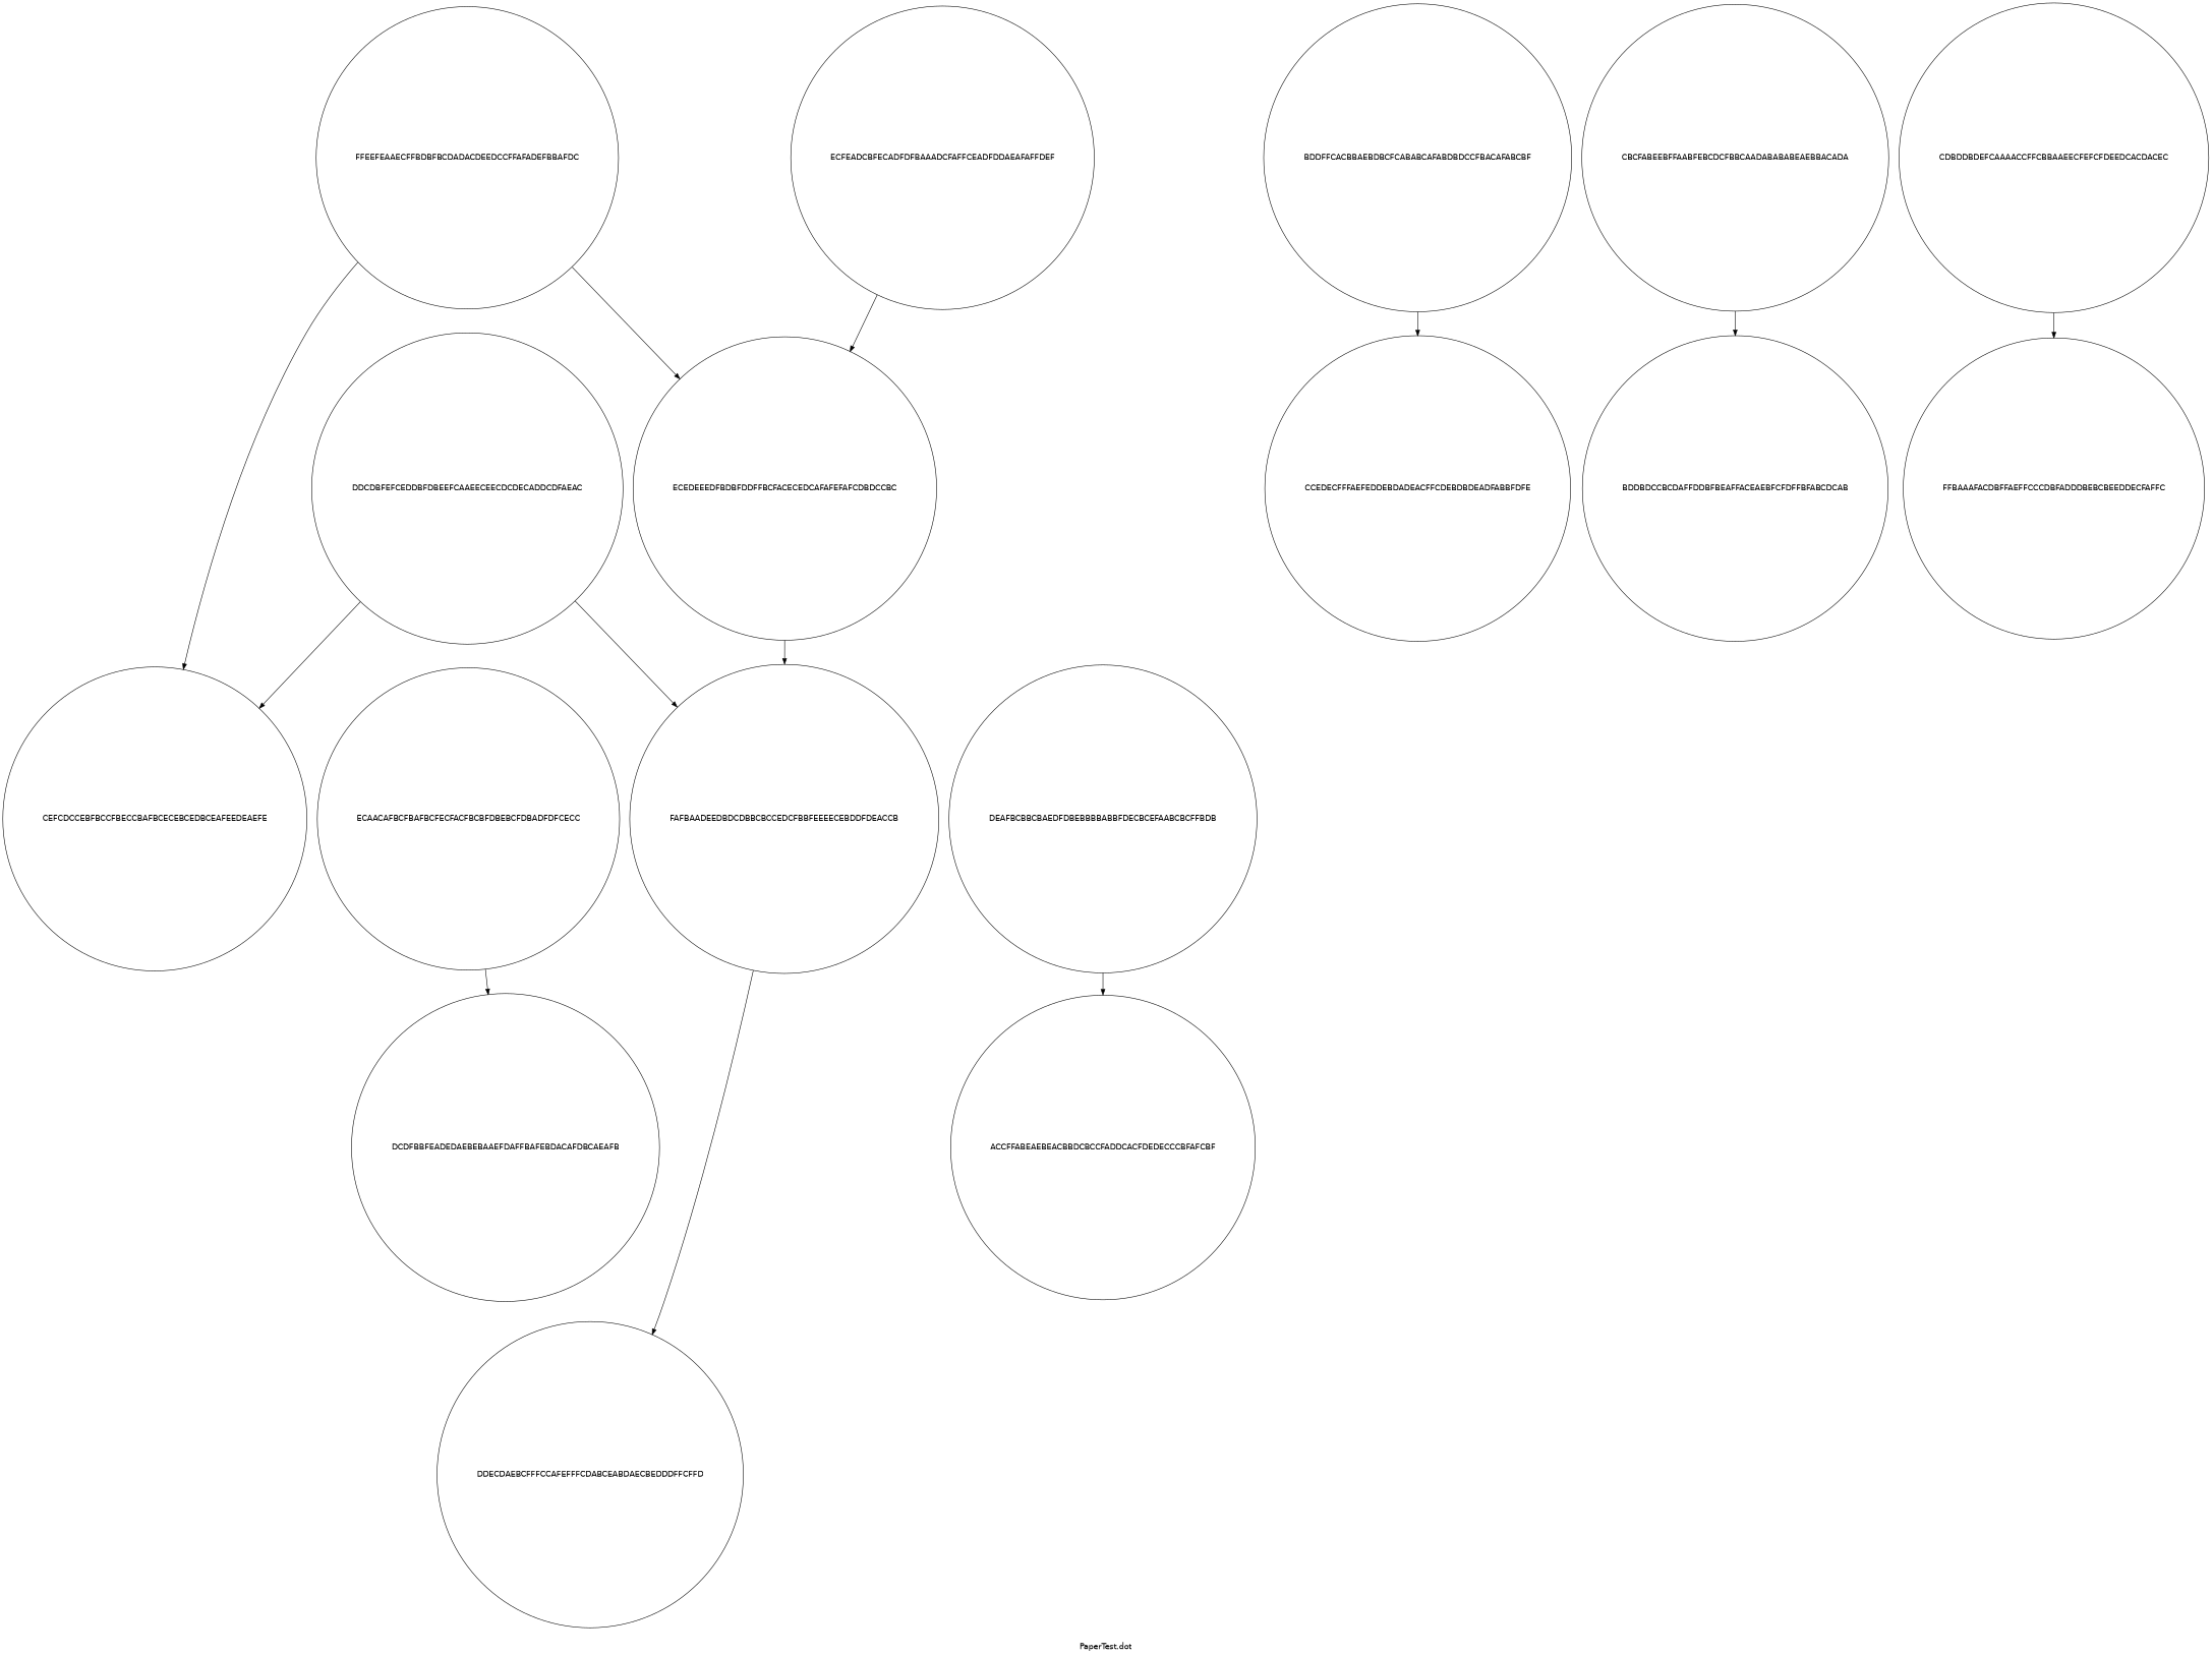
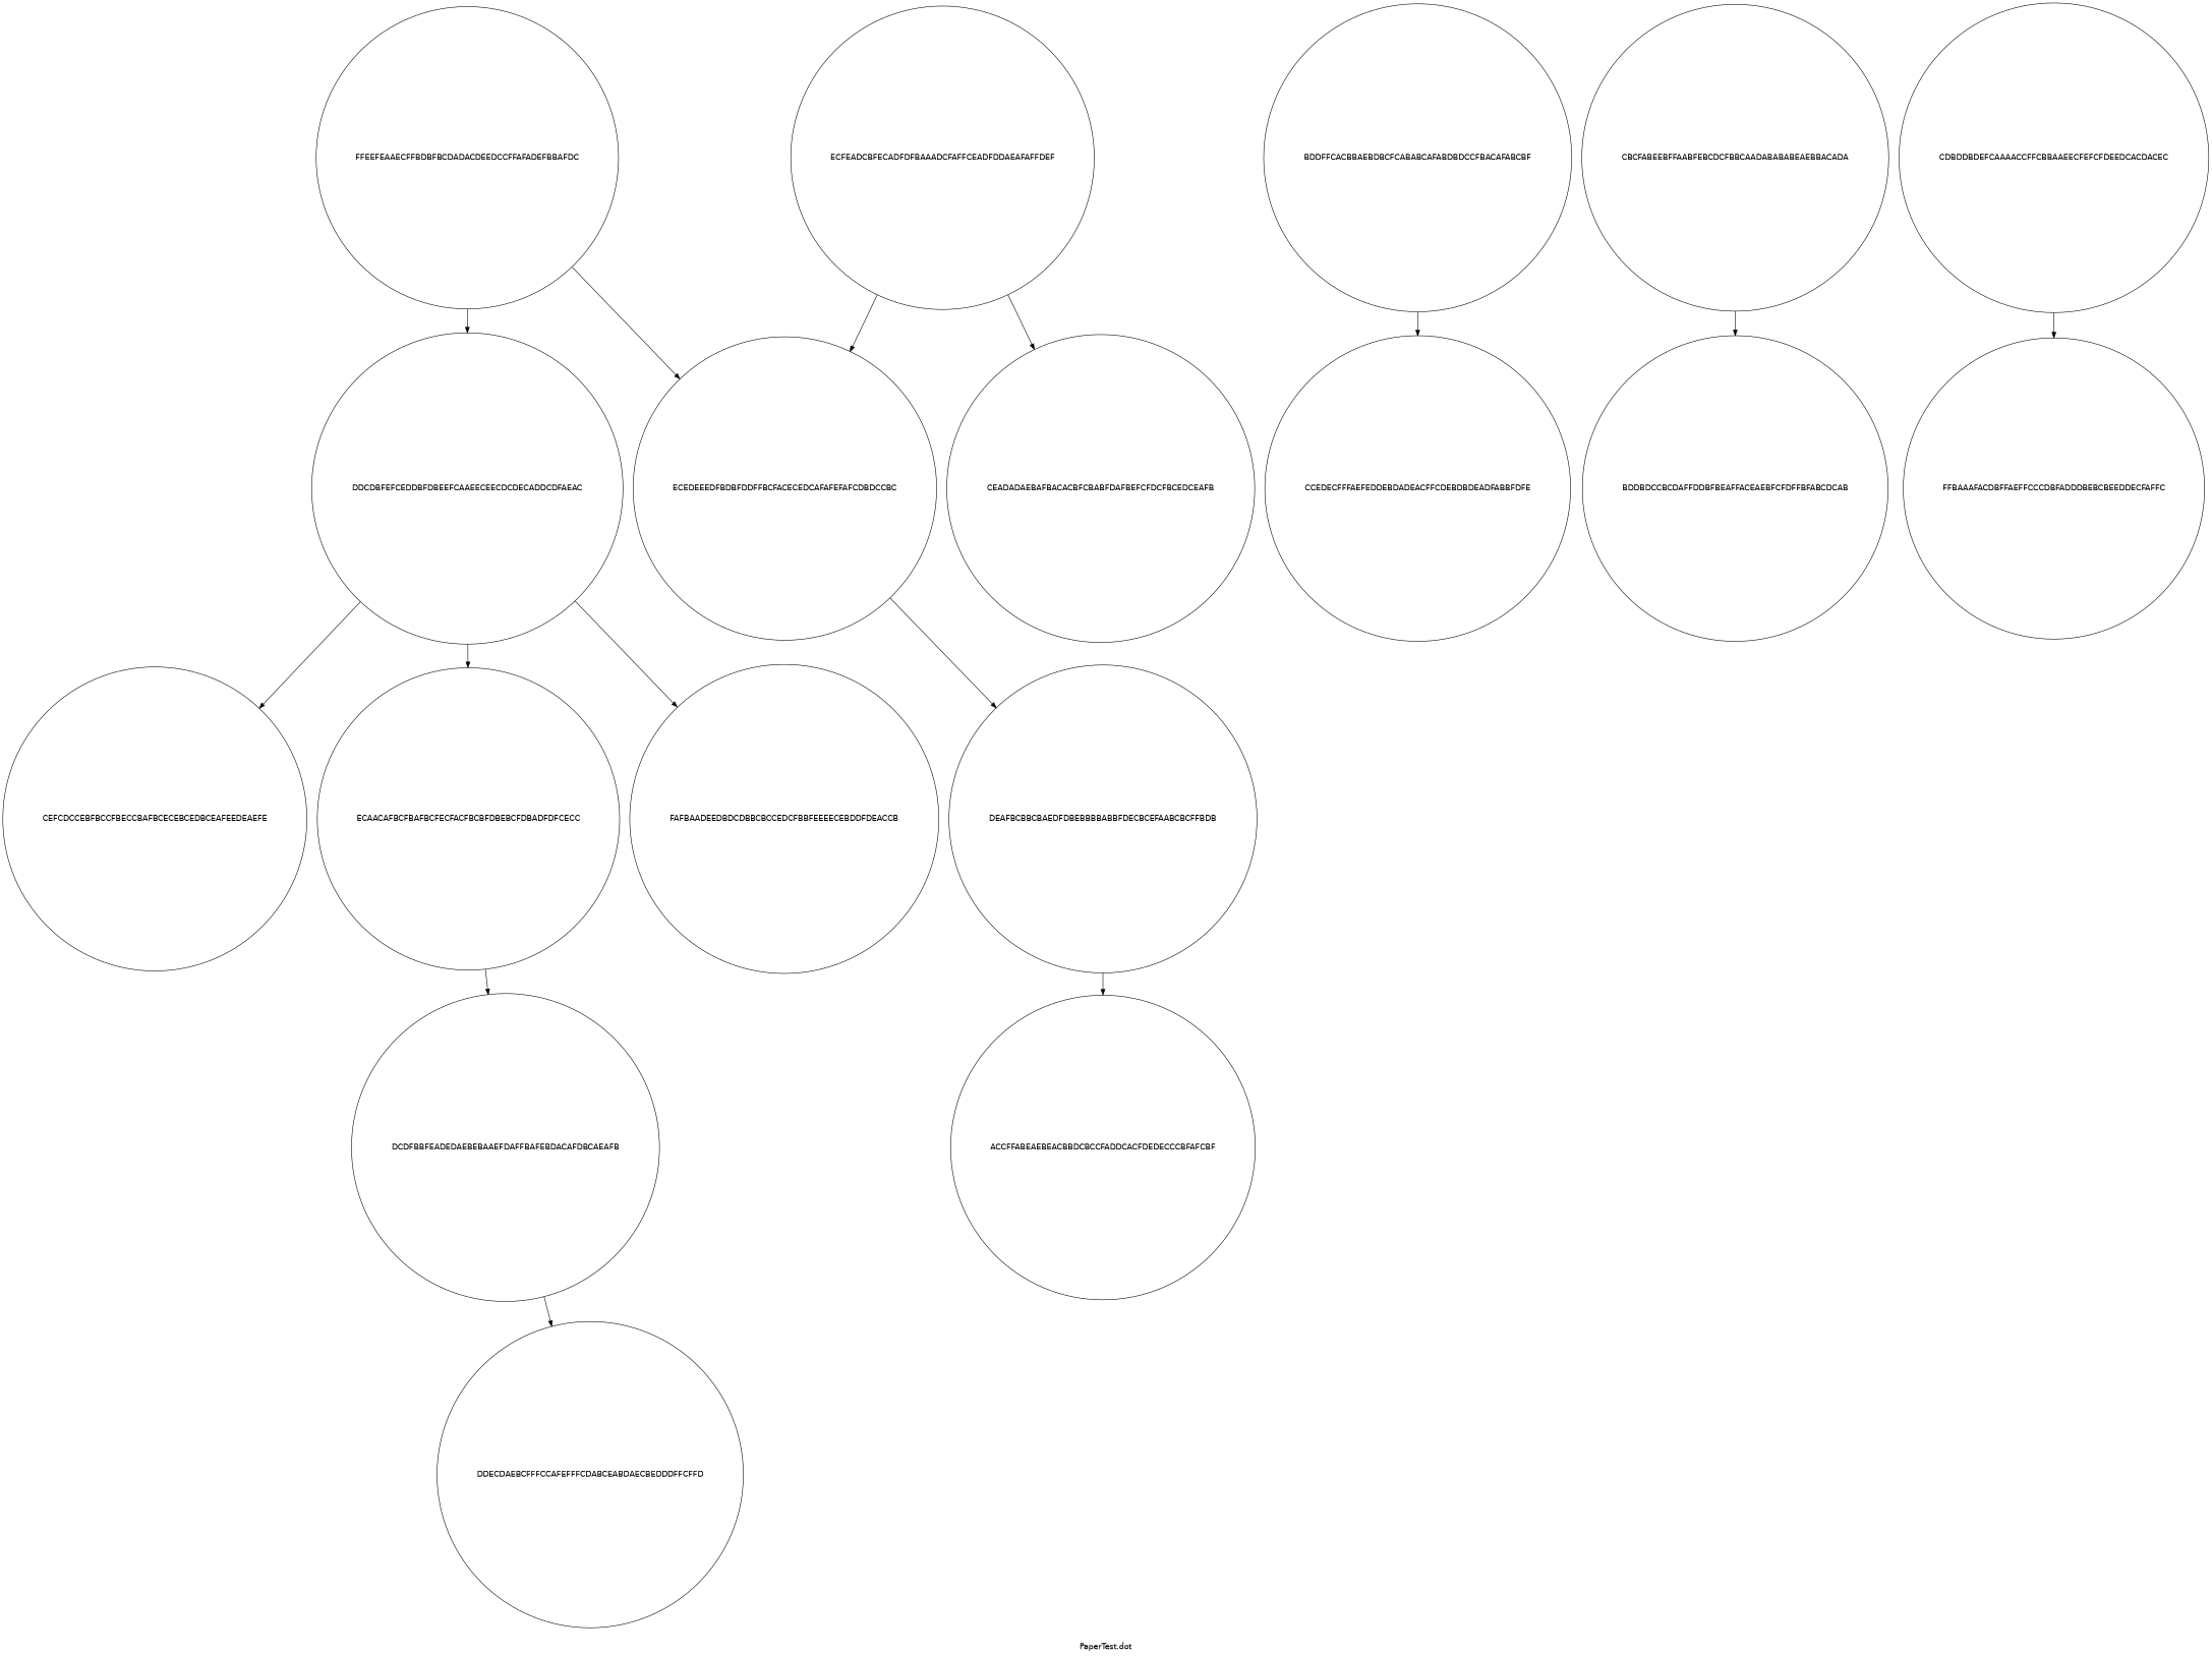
  digraph {
    fontname="DejaVu Sans"
    label="PaperTest.dot"
    node [fontname="DejaVu Sans" shape=circle]
    edge [fontname="DejaVu Sans"]
    n1 [label=FFEEFEAAECFFBDBFBCDADACDEEDCCFFAFADEFBBAFDC]
    n2 [label=DDCDBFEFCEDDBFDBEEFCAAEECEECDCDECADDCDFAEAC]
    n3 [label=ECEDEEEDFBDBFDDFFBCFACECEDCAFAFEFAFCDBDCCBC]
    n4 [label=ECAACAFBCFBAFBCFECFACFBCBFDBEBCFDBADFDFCECC]
    n5 [label=CEFCDCCEBFBCCFBECCBAFBCECEBCEDBCEAFEEDEAEFE]
    n6 [label=FAFBAADEEDBDCDBBCBCCEDCFBBFEEEECEBDDFDEACCB]
    n7 [label=ECFEADCBFECADFDFBAAADCFAFFCEADFDDAEAFAFFDEF]
+   n8 [label=CEADADAEBAFBACACBFCBABFDAFBEFCFDCFBCEDCEAFB]
    n9 [label=DCDFBBFEADEDAEBEBAAEFDAFFBAFEBDACAFDBCAEAFB]
    n10 [label=DDECDAEBCFFFCCAFEFFFCDABCEABDAECBEDDDFFCFFD]
    n11 [label=BDDFFCACBBAEBDBCFCABABCAFABDBDCCFBACAFABCBF]
    n12 [label=CCEDECFFFAEFEDDEBDADEACFFCDEBDBDEADFABBFDFE]
    n13 [label=CBCFABEEBFFAABFEBCDCFBBCAADABABABEAEBBACADA]
    n14 [label=BDDBDCCBCDAFFDDBFBEAFFACEAEBFCFDFFBFABCDCAB]
    n15 [label=DEAFBCBBCBAEDFDBEBBBBABBFDECBCEFAABCBCFFBDB]
    n16 [label=ACCFFABEAEBEACBBDCBCCFADDCACFDEDECCCBFAFCBF]
    n17 [label=CDBDDBDEFCAAAACCFFCBBAAEECFEFCFDEEDCACDACEC]
    n18 [label=FFBAAAFACDBFFAEFFCCCDBFADDDBEBCBEEDDECFAFFC]
-   n1 -> n5
+   n1 -> n2
    n1 -> n3
+   n2 -> n4
    n2 -> n5
    n2 -> n6
-   n3 -> n6
+   n3 -> n15
    n4 -> n9
    n7 -> n3
-   n6 -> n10
+   n7 -> n8
+   n9 -> n10
    n11 -> n12
    n13 -> n14
    n15 -> n16
    n17 -> n18
  }
